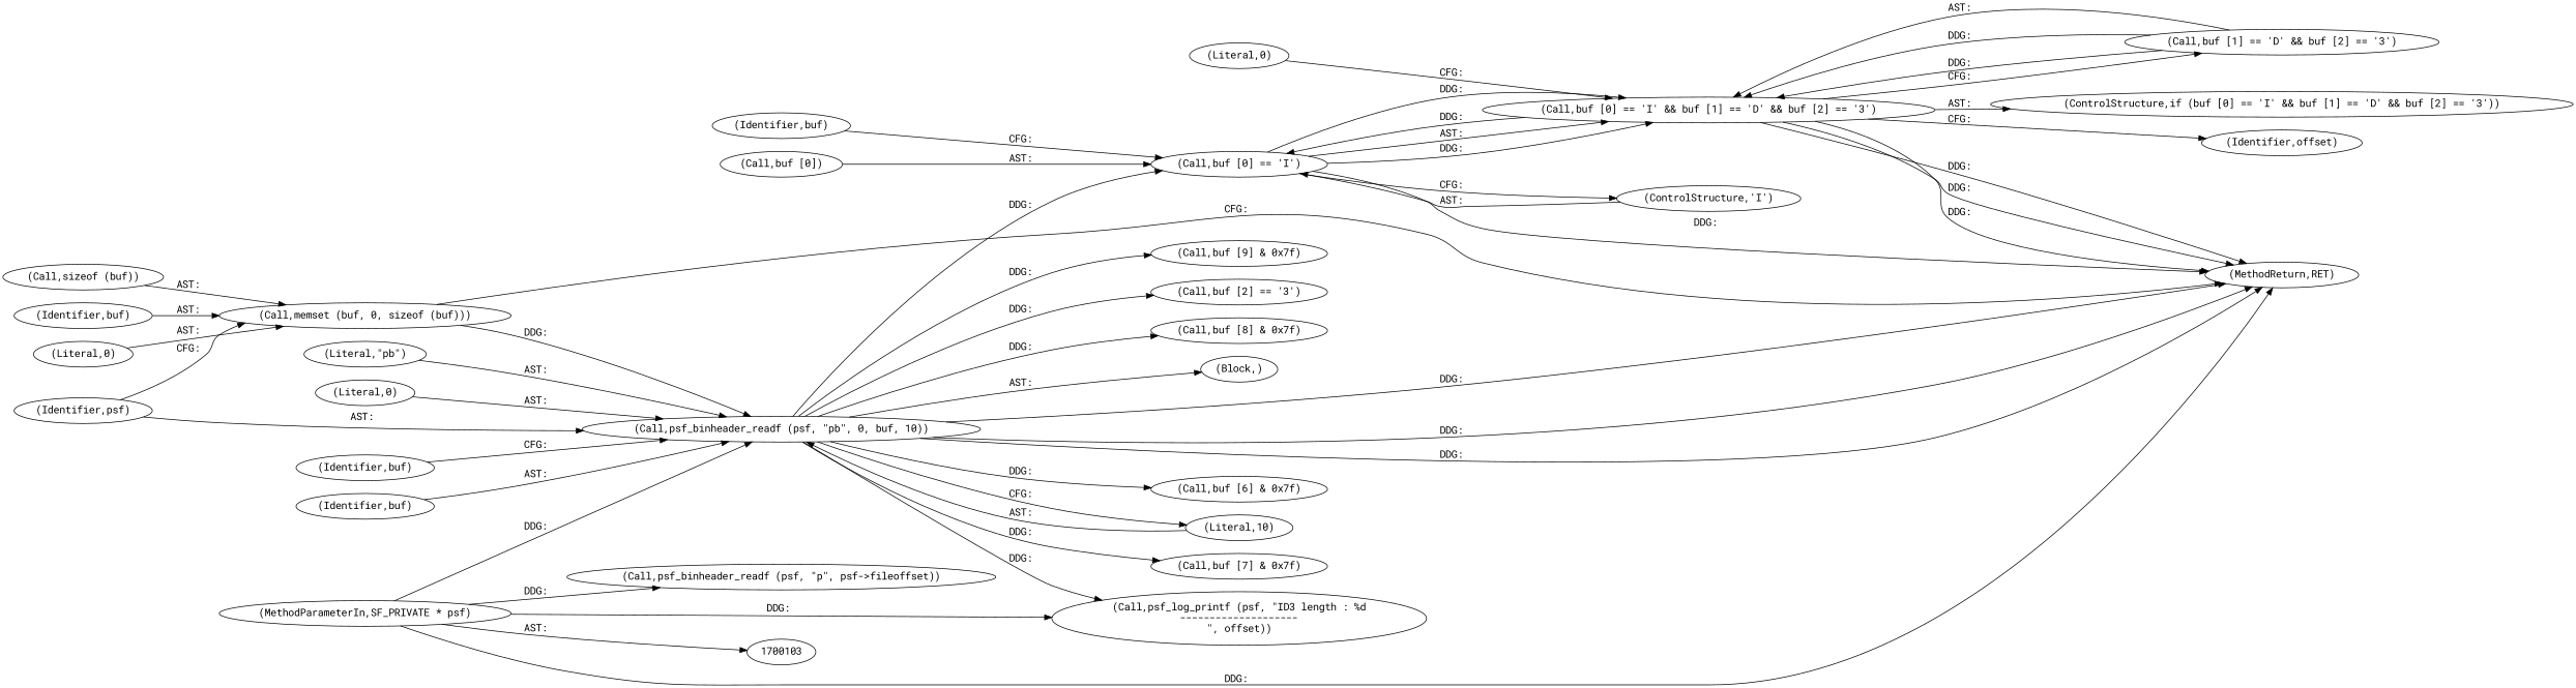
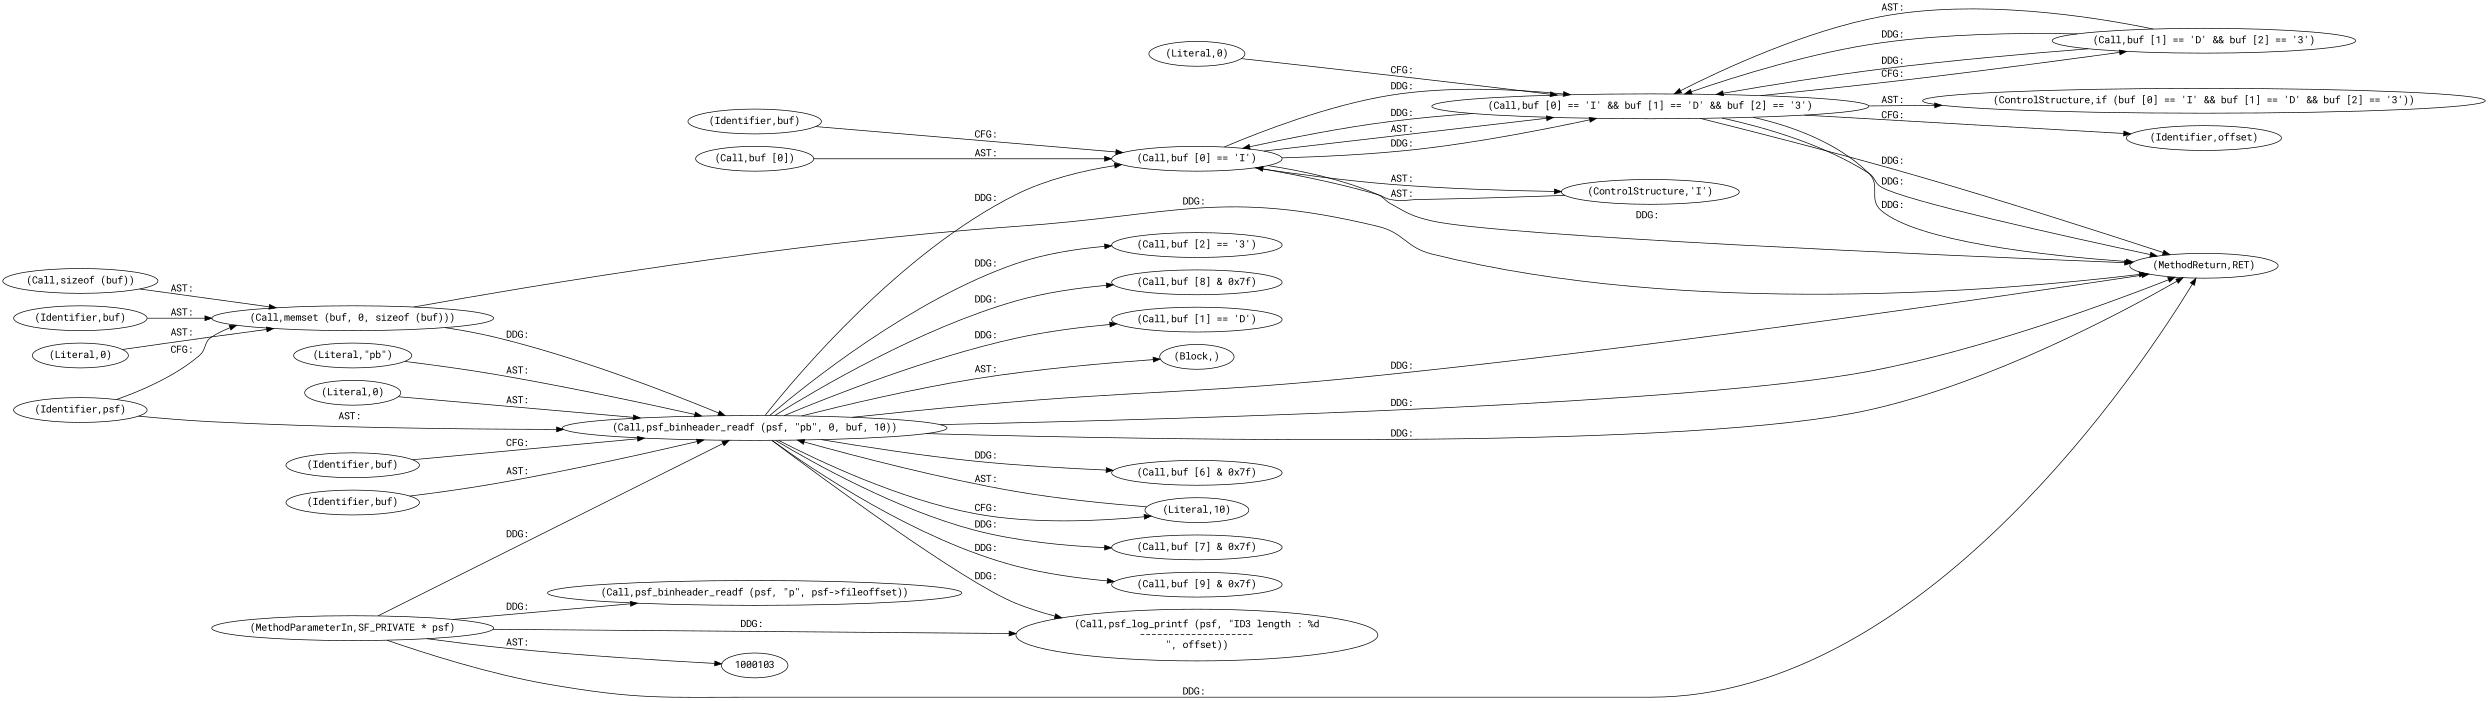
  digraph {
    fontname="Roboto Mono"
    rankdir=LR
    node [fontname="Roboto Mono"]
    edge [fontname="Roboto Mono"]
    n1 [label="(Call,buf [0] == 'I')"]
    n2 [label="(Call,buf [0] == 'I' && buf [1] == 'D' && buf [2] == '3')"]
    n3 [label="(MethodReturn,RET)"]
    n4 [label="(ControlStructure,'I')"]
    n5 [label="(Call,buf [1] == 'D' && buf [2] == '3')"]
    n6 [label="(ControlStructure,if (buf [0] == 'I' && buf [1] == 'D' && buf [2] == '3'))"]
    n7 [label="(Identifier,offset)"]
    n8 [label="(Call,psf_binheader_readf (psf, \"pb\", 0, buf, 10))"]
    n9 [label="(Literal,10)"]
    n10 [label="(Call,buf [7] & 0x7f)"]
    n11 [label="(Call,psf_log_printf (psf, \"ID3 length : %d\n--------------------\n\", offset))"]
    n12 [label="(Call,buf [9] & 0x7f)"]
    n13 [label="(Call,buf [2] == '3')"]
    n14 [label="(Call,buf [8] & 0x7f)"]
+   n15 [label="(Call,buf [1] == 'D')"]
    n16 [label="(Block,)"]
    n17 [label="(Call,buf [6] & 0x7f)"]
    n18 [label="(MethodParameterIn,SF_PRIVATE * psf)"]
    n19 [label="(Call,psf_binheader_readf (psf, \"p\", psf->fileoffset))"]
-   1000103 [label=1700103]
+   1000103
    n21 [label="(Call,memset (buf, 0, sizeof (buf)))"]
    n22 [label="(Call,sizeof (buf))"]
    n23 [label="(Identifier,buf)"]
    n24 [label="(Identifier,buf)"]
    n25 [label="(Literal,0)"]
    n26 [label="(Literal,0)"]
    n27 [label="(Literal,\"pb\")"]
    n28 [label="(Literal,0)"]
    n29 [label="(Identifier,psf)"]
    n30 [label="(Identifier,buf)"]
    n31 [label="(Call,buf [0])"]
    n32 [label="(Identifier,buf)"]
    n1 -> n2 [label="AST: "]
    n1 -> n2 [label="DDG: "]
    n1 -> n2 [label="DDG: "]
    n1 -> n3 [label="DDG: "]
-   n1 -> n4 [label="CFG: "]
+   n1 -> n4 [label="AST: "]
    n2 -> n1 [label="DDG: "]
    n2 -> n3 [label="DDG: "]
    n2 -> n3 [label="DDG: "]
    n2 -> n3 [label="DDG: "]
    n2 -> n5 [label="CFG: "]
    n2 -> n6 [label="AST: "]
    n2 -> n7 [label="CFG: "]
    n4 -> n1 [label="AST: "]
    n5 -> n2 [label="AST: "]
    n5 -> n2 [label="DDG: "]
    n5 -> n2 [label="DDG: "]
    n8 -> n1 [label="DDG: "]
    n8 -> n3 [label="DDG: "]
    n8 -> n3 [label="DDG: "]
    n8 -> n3 [label="DDG: "]
    n8 -> n9 [label="CFG: "]
    n8 -> n10 [label="DDG: "]
    n8 -> n11 [label="DDG: "]
    n8 -> n12 [label="DDG: "]
    n8 -> n13 [label="DDG: "]
    n8 -> n14 [label="DDG: "]
+   n8 -> n15 [label="DDG: "]
    n8 -> n16 [label="AST: "]
    n8 -> n17 [label="DDG: "]
    n9 -> n8 [label="AST: "]
    n18 -> n3 [label="DDG: "]
    n18 -> n8 [label="DDG: "]
    n18 -> n11 [label="DDG: "]
    n18 -> n19 [label="DDG: "]
    n18 -> 1000103 [label="AST: "]
-   n21 -> n3 [label="CFG: "]
+   n21 -> n3 [label="DDG: "]
    n21 -> n8 [label="DDG: "]
    n22 -> n21 [label="AST: "]
    n23 -> n21 [label="AST: "]
    n24 -> n8 [label="AST: "]
    n25 -> n21 [label="AST: "]
    n26 -> n2 [label="CFG: "]
    n27 -> n8 [label="AST: "]
    n28 -> n8 [label="AST: "]
    n29 -> n8 [label="AST: "]
    n29 -> n21 [label="CFG: "]
    n30 -> n1 [label="CFG: "]
    n31 -> n1 [label="AST: "]
    n32 -> n8 [label="CFG: "]
  }
